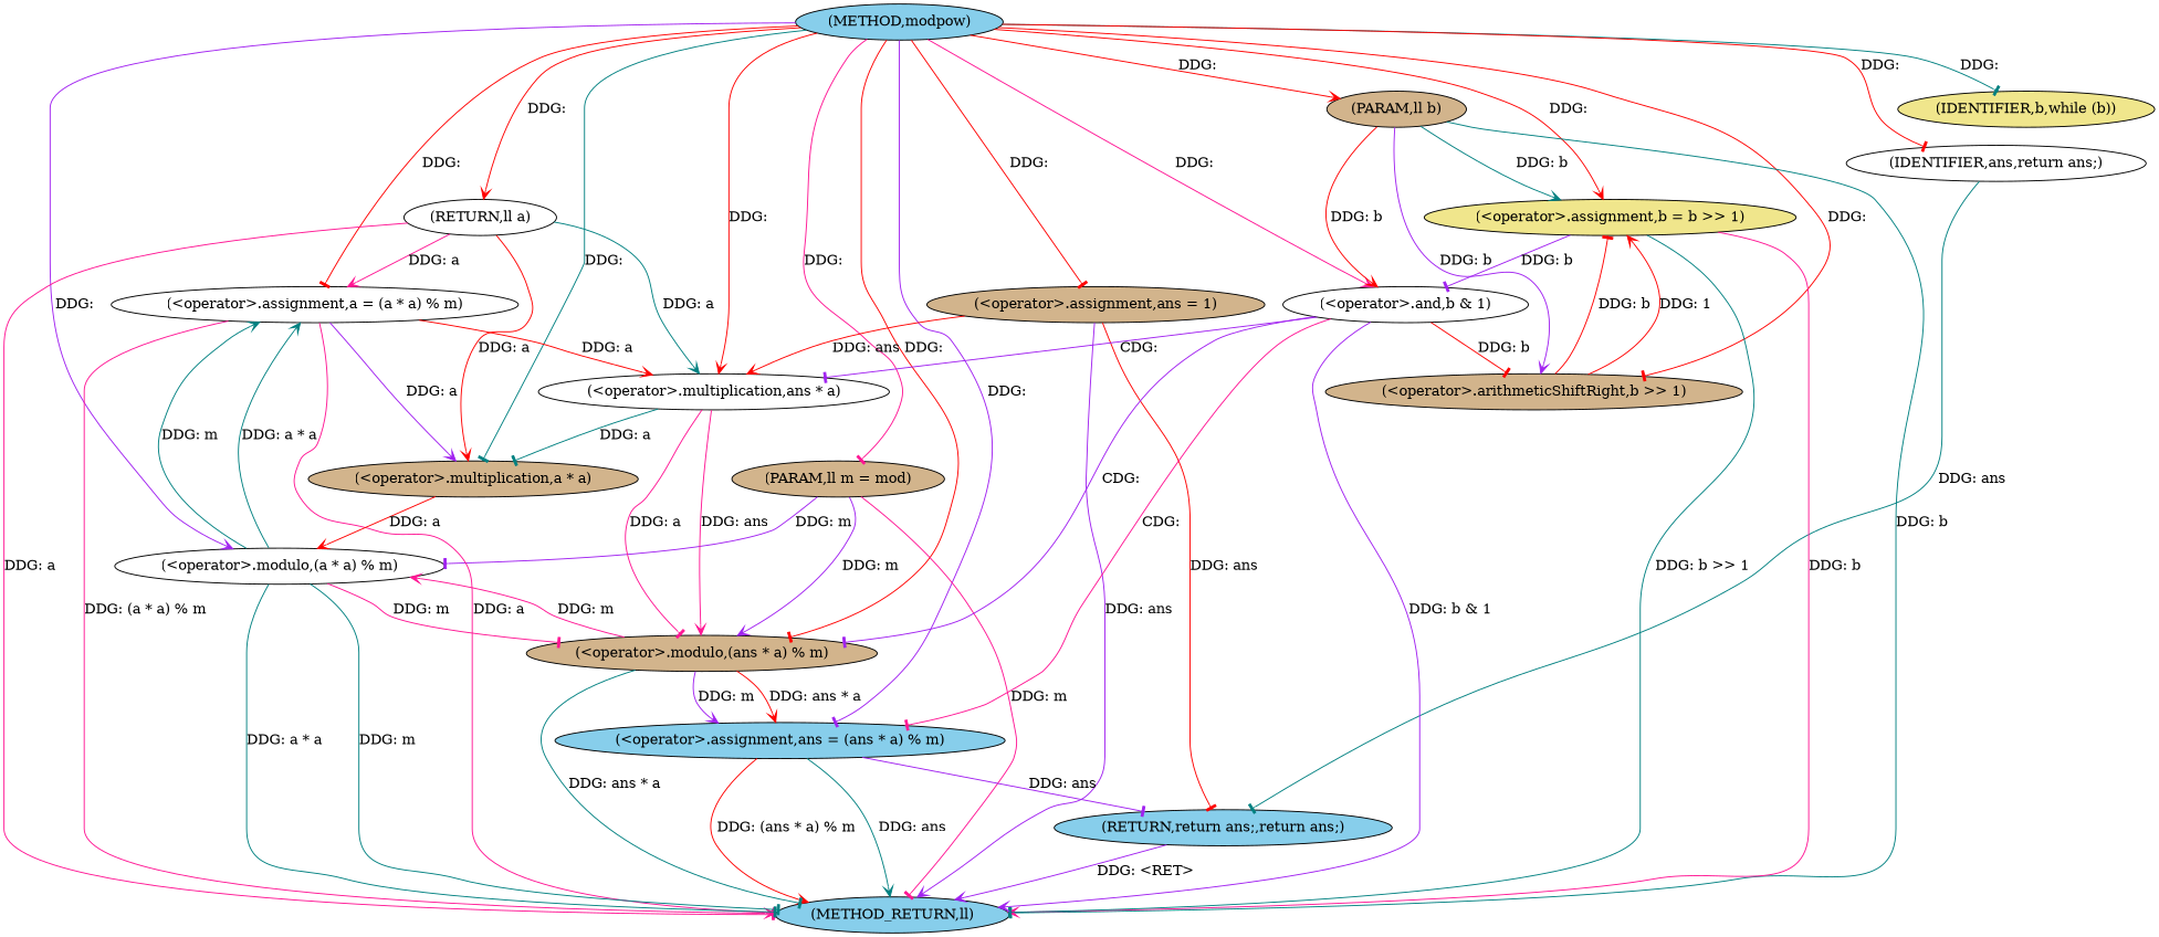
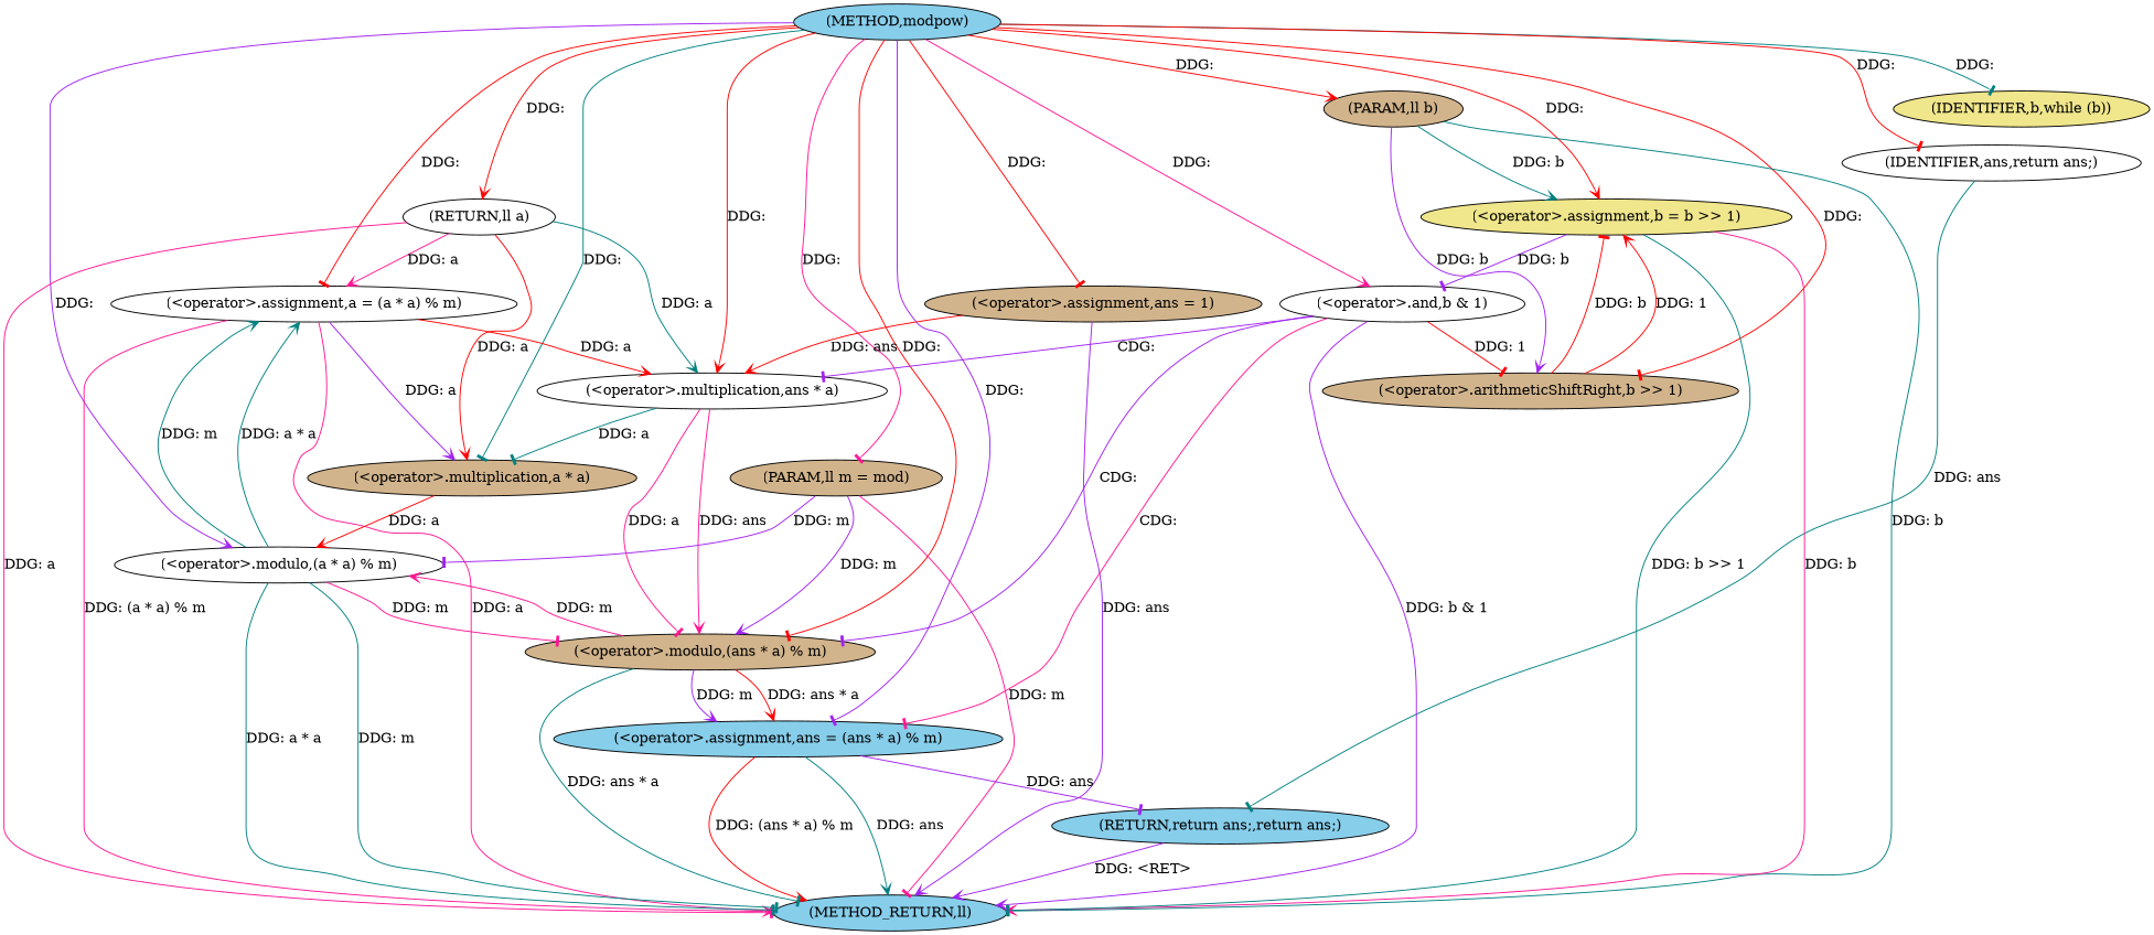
  digraph {
    node [fillcolor=white style=filled]
    edge [arrowhead=vee color=red]
    n1 [fillcolor=skyblue label="(METHOD,modpow)"]
    n2 [label="(RETURN,ll a)"]
    n3 [fillcolor=tan label="(PARAM,ll b)"]
    n4 [fillcolor=tan label="(PARAM,ll m = mod)"]
    n5 [fillcolor=tan label="(<operator>.assignment,ans = 1)"]
    n6 [fillcolor=khaki label="(IDENTIFIER,b,while (b))"]
    n7 [label="(IDENTIFIER,ans,return ans;)"]
    n8 [fillcolor=khaki label="(<operator>.assignment,b = b >> 1)"]
    n9 [label="(<operator>.assignment,a = (a * a) % m)"]
    n10 [label="(<operator>.and,b & 1)"]
    n11 [fillcolor=skyblue label="(<operator>.assignment,ans = (ans * a) % m)"]
    n12 [fillcolor=tan label="(<operator>.arithmeticShiftRight,b >> 1)"]
    n13 [label="(<operator>.modulo,(a * a) % m)"]
    n14 [fillcolor=tan label="(<operator>.multiplication,a * a)"]
    n15 [fillcolor=tan label="(<operator>.modulo,(ans * a) % m)"]
    n16 [label="(<operator>.multiplication,ans * a)"]
    n17 [fillcolor=skyblue label="(METHOD_RETURN,ll)"]
    n18 [fillcolor=skyblue label="(RETURN,return ans;,return ans;)"]
    n1 -> n2 [label="DDG: "]
    n1 -> n3 [label="DDG: "]
    n1 -> n4 [arrowhead=tee color=deeppink label="DDG: "]
    n1 -> n5 [arrowhead=tee label="DDG: "]
    n1 -> n6 [arrowhead=tee color=teal label="DDG: "]
    n1 -> n7 [arrowhead=tee label="DDG: "]
    n1 -> n8 [label="DDG: "]
    n1 -> n9 [arrowhead=tee label="DDG: "]
    n1 -> n10 [color=deeppink label="DDG: "]
    n1 -> n11 [arrowhead=tee color=purple label="DDG: "]
    n1 -> n12 [arrowhead=tee label="DDG: "]
    n1 -> n13 [color=purple label="DDG: "]
    n1 -> n14 [arrowhead=tee color=teal label="DDG: "]
    n1 -> n15 [arrowhead=tee label="DDG: "]
    n1 -> n16 [label="DDG: "]
    n2 -> n9 [color=deeppink label="DDG: a"]
    n2 -> n14 [label="DDG: a"]
    n2 -> n16 [color=teal label="DDG: a"]
    n2 -> n17 [arrowhead=tee color=deeppink label="DDG: a"]
    n3 -> n8 [color=teal label="DDG: b"]
-   n3 -> n10 [label="DDG: b"]
    n3 -> n12 [color=purple label="DDG: b"]
    n3 -> n17 [arrowhead=tee color=teal label="DDG: b"]
    n4 -> n13 [arrowhead=tee color=purple label="DDG: m"]
    n4 -> n15 [color=purple label="DDG: m"]
    n4 -> n17 [arrowhead=tee color=deeppink label="DDG: m"]
    n5 -> n16 [label="DDG: ans"]
    n5 -> n17 [color=purple label="DDG: ans"]
-   n5 -> n18 [arrowhead=tee label="DDG: ans"]
    n7 -> n18 [arrowhead=tee color=teal label="DDG: ans"]
    n8 -> n10 [arrowhead=tee color=purple label="DDG: b"]
    n8 -> n17 [color=deeppink label="DDG: b"]
    n8 -> n17 [arrowhead=tee color=teal label="DDG: b >> 1"]
    n9 -> n14 [color=purple label="DDG: a"]
    n9 -> n16 [label="DDG: a"]
    n9 -> n17 [arrowhead=tee color=deeppink label="DDG: a"]
    n9 -> n17 [color=deeppink label="DDG: (a * a) % m"]
    n10 -> n11 [arrowhead=tee color=deeppink label="CDG: "]
-   n10 -> n12 [arrowhead=tee label="DDG: b"]
+   n10 -> n12 [arrowhead=tee label="DDG: 1"]
    n10 -> n15 [arrowhead=tee color=purple label="CDG: "]
    n10 -> n16 [arrowhead=tee color=purple label="CDG: "]
    n10 -> n17 [color=purple label="DDG: b & 1"]
    n11 -> n17 [color=teal label="DDG: ans"]
    n11 -> n17 [label="DDG: (ans * a) % m"]
    n11 -> n18 [arrowhead=tee color=purple label="DDG: ans"]
    n12 -> n8 [arrowhead=tee label="DDG: b"]
    n12 -> n8 [label="DDG: 1"]
    n13 -> n9 [color=teal label="DDG: m"]
    n13 -> n9 [color=teal label="DDG: a * a"]
    n13 -> n15 [arrowhead=tee color=deeppink label="DDG: m"]
    n13 -> n17 [arrowhead=tee color=teal label="DDG: a * a"]
    n13 -> n17 [arrowhead=tee color=teal label="DDG: m"]
    n14 -> n13 [label="DDG: a"]
    n15 -> n11 [label="DDG: ans * a"]
    n15 -> n11 [color=purple label="DDG: m"]
    n15 -> n13 [color=deeppink label="DDG: m"]
    n15 -> n17 [arrowhead=tee color=teal label="DDG: ans * a"]
    n16 -> n14 [arrowhead=tee color=teal label="DDG: a"]
    n16 -> n15 [arrowhead=tee color=deeppink label="DDG: a"]
    n16 -> n15 [color=deeppink label="DDG: ans"]
    n18 -> n17 [color=purple label="DDG: <RET>"]
  }
